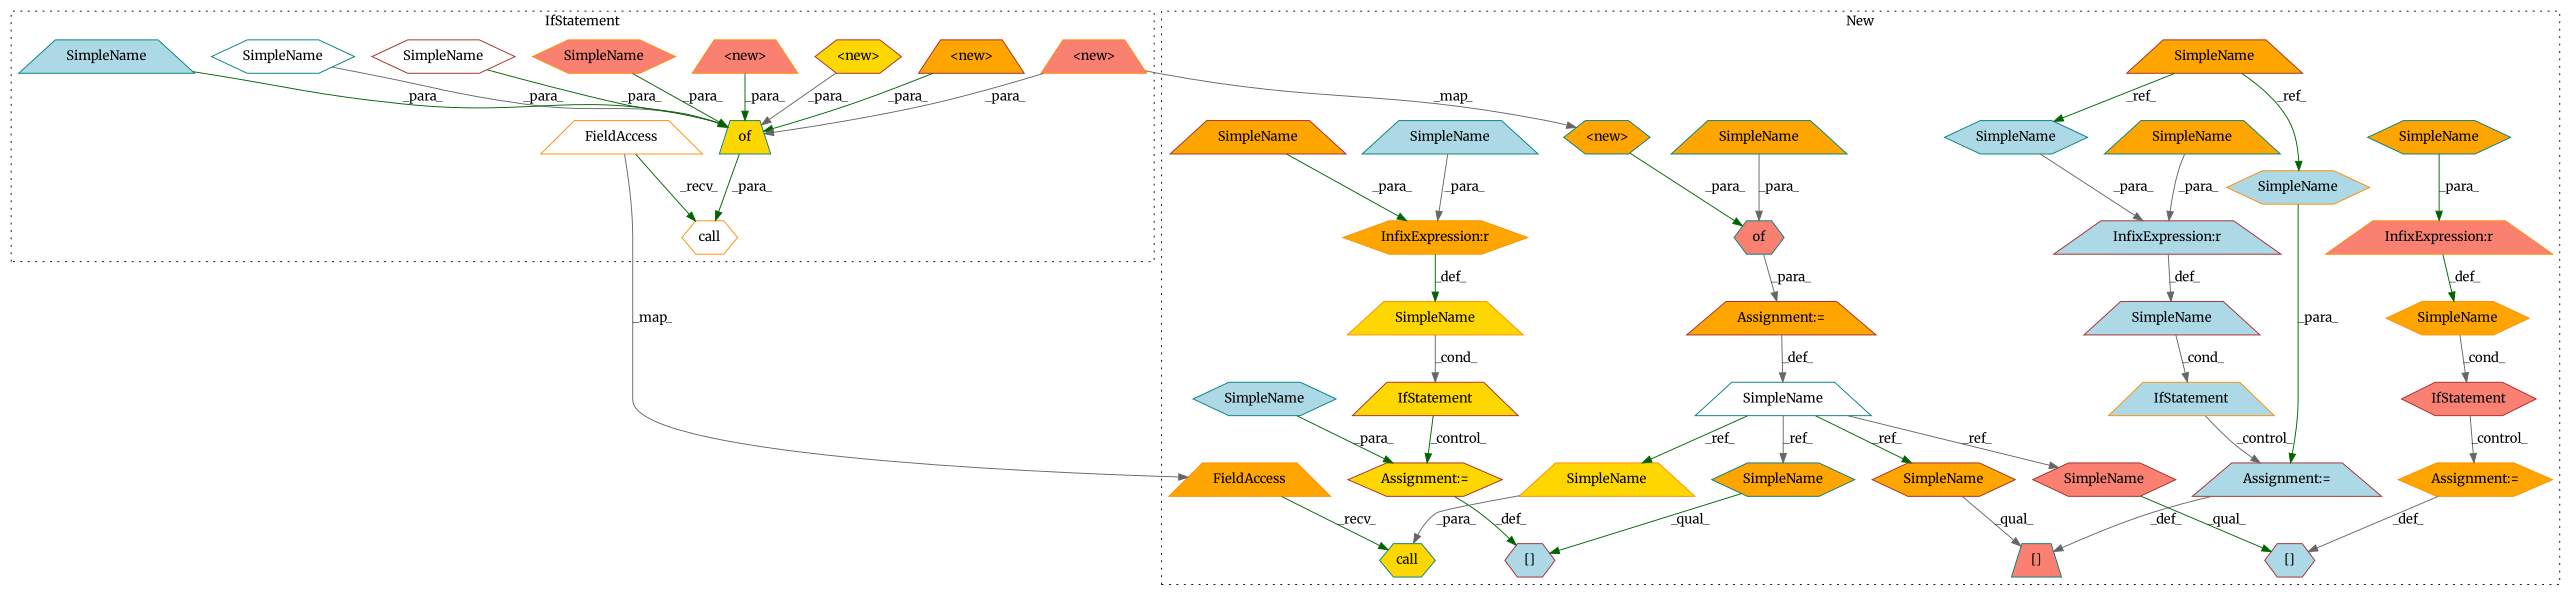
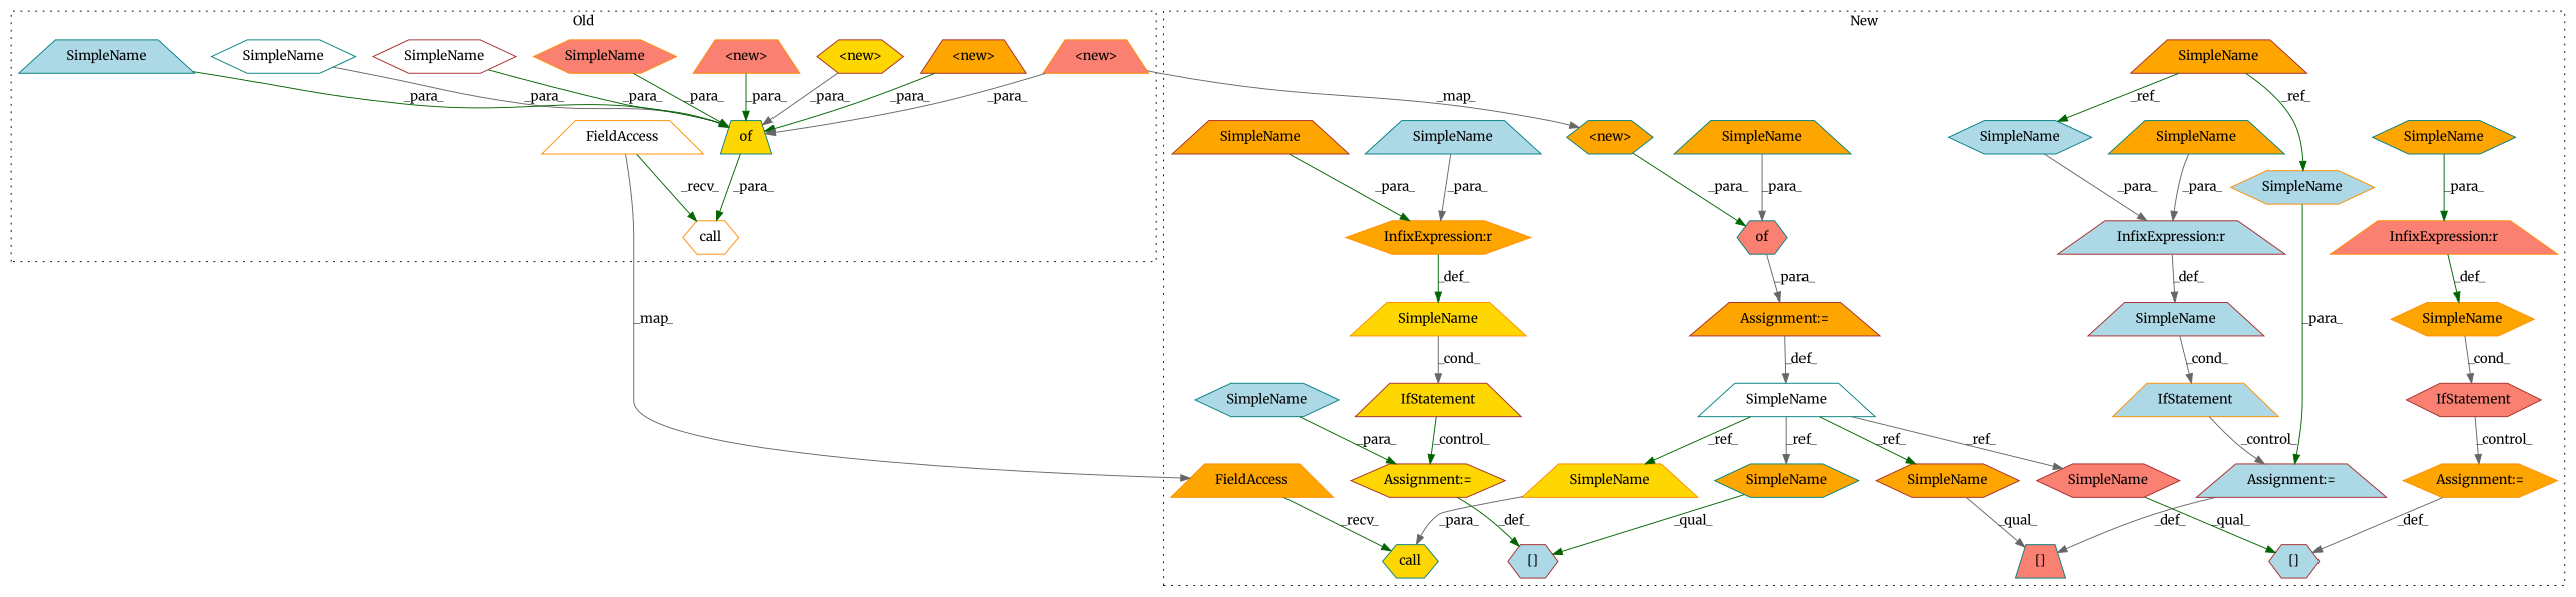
  digraph {
    fontname=Merriweather
    node [a=42 l=10 shape=trapezium style=filled fillcolor=orange color=brown fontname=Merriweather]
    edge [color=darkgreen fontname=Merriweather]
    n1 [a=14 l=21 label="<new>" s=3406]
    n2 [a=14 l=20 label="<new>" s=3506 fillcolor=salmon color=darkorange]
    n3 [a=32 l="5,1" label=call s="3322,3533" shape=hexagon fillcolor=white color=darkorange]
    n4 [a=32 l="3,1" label=of s="3360,3532" fillcolor=gold color=teal]
    n5 [a=14 l=21 label="<new>" s=3439 shape=hexagon fillcolor=gold]
    n6 [a=22 l=13 label=FieldAccess s=3308 fillcolor=white color=darkorange]
    n7 [a=14 l=22 label="<new>" s=3472 fillcolor=salmon color=darkorange]
    n8 [l=5 label=SimpleName s=3527 shape=hexagon fillcolor=salmon color=darkorange]
    n9 [label=SimpleName s=3461 shape=hexagon fillcolor=white]
    n10 [label=SimpleName s=3428 shape=hexagon fillcolor=white color=teal]
    n11 [label=SimpleName s=3495 fillcolor=lightblue color=teal]
    n12 [a=32 l="5,1" label=call s="3777,3823" shape=hexagon fillcolor=gold color=teal]
    n13 [a=27 l=4 label="InfixExpression:r" s=3681 shape=hexagon color=darkorange]
    n14 [a=14 l=20 label="<new>" s=3359 shape=hexagon color=teal]
    n15 [a=2 l="13,1" label="[]" s="3448,3474" shape=hexagon fillcolor=lightblue]
    n16 [a=27 l=4 label="InfixExpression:r" s=3406 fillcolor=salmon color=darkorange]
    n17 [a=27 l=4 label="InfixExpression:r" s=3532 fillcolor=lightblue]
    n18 [a=2 l="13,1" label="[]" s="3606,3635" fillcolor=salmon color=teal]
    n19 [a=32 l="3,1" label=of s="3356,3385" shape=hexagon fillcolor=salmon color=teal]
    n20 [a=2 l="13,1" label="[]" s="3703,3731" shape=hexagon fillcolor=lightblue]
    n21 [label=SimpleName s=3146]
    n22 [a=7 l=1 label="Assignment:=" s=3636 fillcolor=lightblue]
    n23 [l=12 label=SimpleName s=3339 fillcolor=white color=teal]
    n24 [label=SimpleName fillcolor=lightblue l=""]
    n25 [a=25 l="4,2" label=IfStatement s="3518,3540" fillcolor=lightblue color=darkorange]
    n26 [a=7 l=1 label="Assignment:=" s=3351]
    n27 [a=22 l=13 label=FieldAccess s=3763 color=darkorange]
    n28 [a=7 l=1 label="Assignment:=" s=3732 shape=hexagon fillcolor=gold]
    n29 [label=SimpleName fillcolor=gold color=darkorange l=""]
    n30 [a=25 l="4,2" label=IfStatement s="3667,3689" fillcolor=gold]
    n31 [a=7 l=1 label="Assignment:=" s=3475 shape=hexagon color=darkorange]
    n32 [label=SimpleName shape=hexagon color=darkorange l=""]
    n33 [a=25 l="4,2" label=IfStatement s="3396,3434" shape=hexagon fillcolor=salmon]
    n34 [l=4 label=SimpleName s=3685]
    n35 [l=4 label=SimpleName s=3410 shape=hexagon color=teal]
    n36 [l=4 label=SimpleName s=3536 color=teal]
    n37 [l=12 label=SimpleName s=3811 fillcolor=gold color=darkorange]
    n38 [l=12 label=SimpleName s=3606 shape=hexagon]
    n39 [l=12 label=SimpleName s=3448 shape=hexagon fillcolor=salmon]
    n40 [l=12 label=SimpleName s=3703 shape=hexagon color=teal]
    n41 [label=SimpleName s=3637 shape=hexagon fillcolor=lightblue color=darkorange]
    n42 [label=SimpleName s=3522 shape=hexagon fillcolor=lightblue color=teal]
    n43 [l=5 label=SimpleName s=3380 color=teal]
    n44 [label=SimpleName s=3671 fillcolor=lightblue color=teal]
    n45 [label=SimpleName s=3733 shape=hexagon fillcolor=lightblue color=teal]
    subgraph cluster_1 {
-     label=IfStatement
+     label=Old
      style=dotted
      n1
      n2
      n3
      n4
      n5
      n6
      n7
      n8
      n9
      n10
      n11
    }
    subgraph cluster_2 {
      label=New
      style=dotted
      n12
      n13
      n14
      n15
      n16
      n17
      n18
      n19
      n20
      n21
      n22
      n23
      n24
      n25
      n26
      n27
      n28
      n29
      n30
      n31
      n32
      n33
      n34
      n35
      n36
      n37
      n38
      n39
      n40
      n41
      n42
      n43
      n44
      n45
    }
    n1 -> n4 [label=_para_]
    n2 -> n4 [label=_para_ color=gray40]
    n2 -> n14 [label=_map_ color=gray40]
    n4 -> n3 [label=_para_]
    n5 -> n4 [label=_para_ color=gray40]
    n6 -> n3 [label=_recv_]
    n6 -> n27 [label=_map_ color=gray40]
    n7 -> n4 [label=_para_]
    n8 -> n4 [label=_para_]
    n9 -> n4 [label=_para_]
    n10 -> n4 [label=_para_ color=gray40]
    n11 -> n4 [label=_para_]
    n13 -> n29 [label=_def_]
    n14 -> n19 [label=_para_]
    n16 -> n32 [label=_def_]
    n17 -> n24 [label=_def_ color=gray40]
    n19 -> n26 [label=_para_ color=gray40]
    n21 -> n41 [label=_ref_]
    n21 -> n42 [label=_ref_]
    n22 -> n18 [label=_def_ color=gray40]
    n23 -> n37 [label=_ref_]
    n23 -> n38 [label=_ref_]
    n23 -> n39 [label=_ref_ color=gray40]
    n23 -> n40 [label=_ref_ color=gray40]
    n24 -> n25 [label=_cond_ color=gray40]
    n25 -> n22 [label=_control_ color=gray40]
    n26 -> n23 [label=_def_ color=gray40]
    n27 -> n12 [label=_recv_]
    n28 -> n20 [label=_def_]
    n29 -> n30 [label=_cond_ color=gray40]
    n30 -> n28 [label=_control_]
    n31 -> n15 [label=_def_ color=gray40]
    n32 -> n33 [label=_cond_ color=gray40]
    n33 -> n31 [label=_control_ color=gray40]
    n34 -> n13 [label=_para_]
    n35 -> n16 [label=_para_]
    n36 -> n17 [label=_para_ color=gray40]
    n37 -> n12 [label=_para_ color=gray40]
    n38 -> n18 [label=_qual_ color=gray40]
    n39 -> n15 [label=_qual_]
    n40 -> n20 [label=_qual_]
    n41 -> n22 [label=_para_]
    n42 -> n17 [label=_para_ color=gray40]
    n43 -> n19 [label=_para_ color=gray40]
    n44 -> n13 [label=_para_ color=gray40]
    n45 -> n28 [label=_para_]
  }
